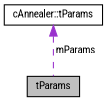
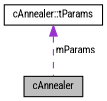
  digraph {
    fontname="Roboto Condensed"
    node [color=black fontname="Roboto Condensed" fontsize=10 shape=record style=filled]
-   n1 [fillcolor=grey75 fontcolor=black height=0.2 label=tParams width=0.4]
+   n1 [fillcolor=grey75 fontcolor=black height=0.2 label=cAnnealer width=0.4]
    n2 [fillcolor=white height=0.2 label="cAnnealer::tParams" width=0.4]
    n2 -> n1 [color=darkorchid3 dir=back fontname="Roboto Condensed" fontsize=10 label=" mParams" labelfontname=Helvetica labelfontsize=10 style=dashed]
  }
